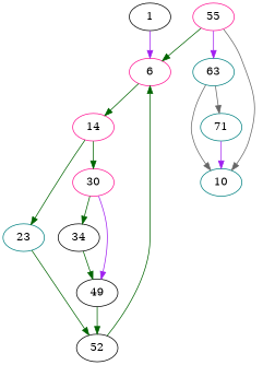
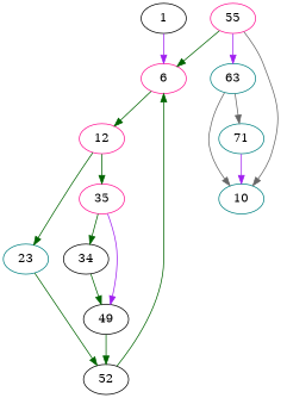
  strict digraph {
    node [color=black]
    edge [color=darkgreen]
    1 [entry=true]
    6 [color=deeppink]
-   12 [color=deeppink label=14]
+   12 [color=deeppink]
    23 [color=teal]
-   30 [color=deeppink]
+   30 [color=deeppink label=35]
    55 [color=deeppink]
    63 [color=teal]
    n8 [color=teal label=10]
    52
    34
    49
    71 [color=teal]
    1 -> 6 [color=purple]
    6 -> 12 [cond=true]
    12 -> 23 [cond=true]
    12 -> 30 [cond=false]
    23 -> 52
    30 -> 34 [cond=true]
    30 -> 49 [color=purple cond=false]
    55 -> 6 [cond=false]
    55 -> 63 [color=purple cond=true]
    55 -> n8 [color=gray40 cond=false]
    63 -> n8 [color=gray40 cond=false]
    63 -> 71 [color=gray40 cond=true]
    52 -> 6
    34 -> 49
    49 -> 52
    71 -> n8 [color=purple]
  }
